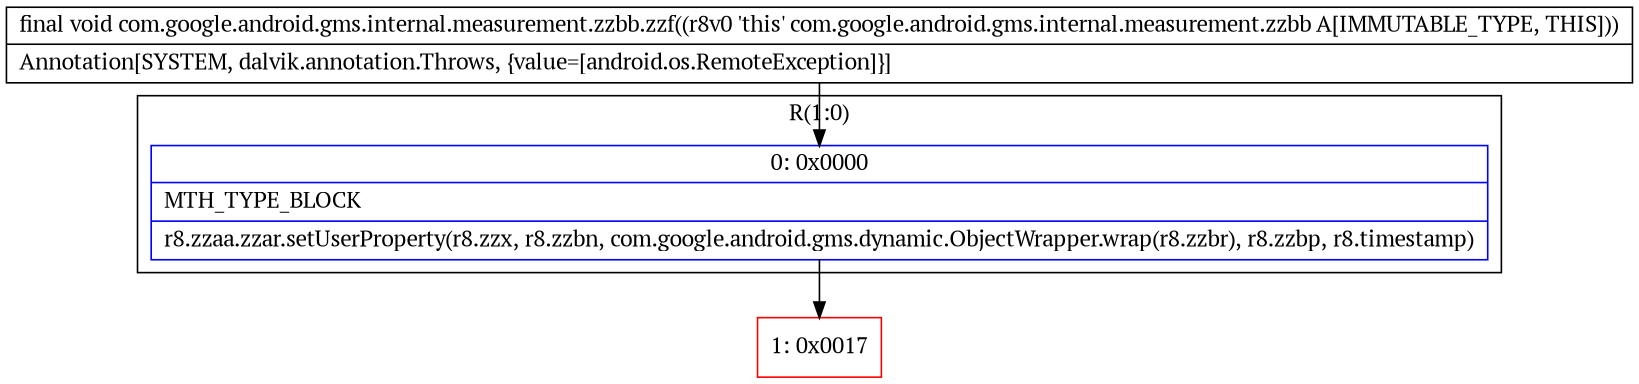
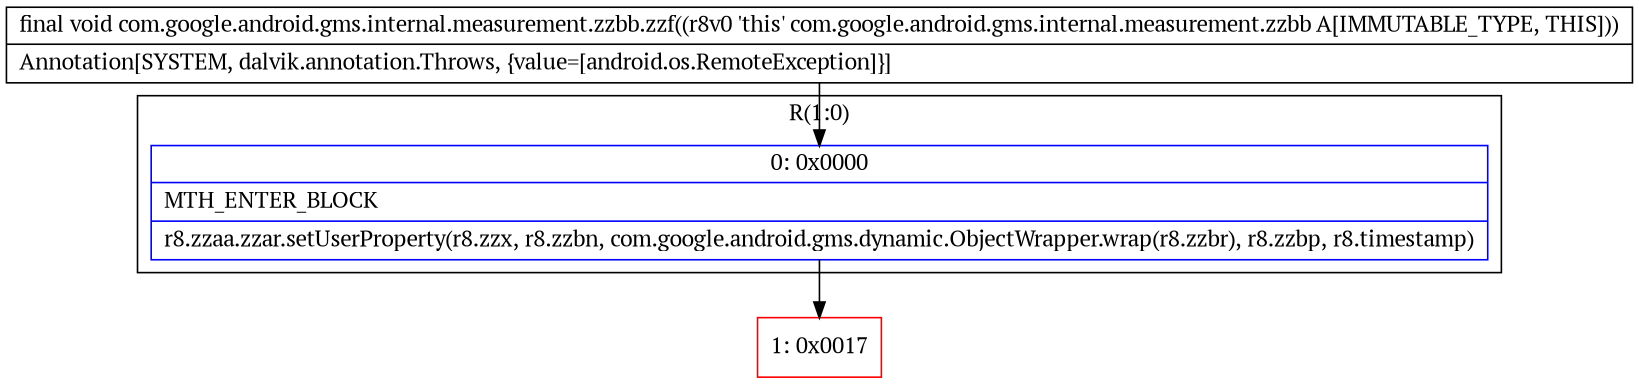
  digraph {
    fontname="PT Serif"
    node [shape=record fontname="PT Serif"]
    edge [fontname="PT Serif"]
-   n1 [color=blue label="{0\:\ 0x0000|MTH_TYPE_BLOCK\l|r8.zzaa.zzar.setUserProperty(r8.zzx, r8.zzbn, com.google.android.gms.dynamic.ObjectWrapper.wrap(r8.zzbr), r8.zzbp, r8.timestamp)\l}"]
+   n1 [color=blue label="{0\:\ 0x0000|MTH_ENTER_BLOCK\l|r8.zzaa.zzar.setUserProperty(r8.zzx, r8.zzbn, com.google.android.gms.dynamic.ObjectWrapper.wrap(r8.zzbr), r8.zzbp, r8.timestamp)\l}"]
    n2 [color=red label="{1\:\ 0x0017}"]
    n3 [label="{final void com.google.android.gms.internal.measurement.zzbb.zzf((r8v0 'this' com.google.android.gms.internal.measurement.zzbb A[IMMUTABLE_TYPE, THIS]))  | Annotation[SYSTEM, dalvik.annotation.Throws, \{value=[android.os.RemoteException]\}]\l}"]
    subgraph cluster_1 {
      label="R(1:0)"
      n1
    }
    n1 -> n2
    n3 -> n1
  }
